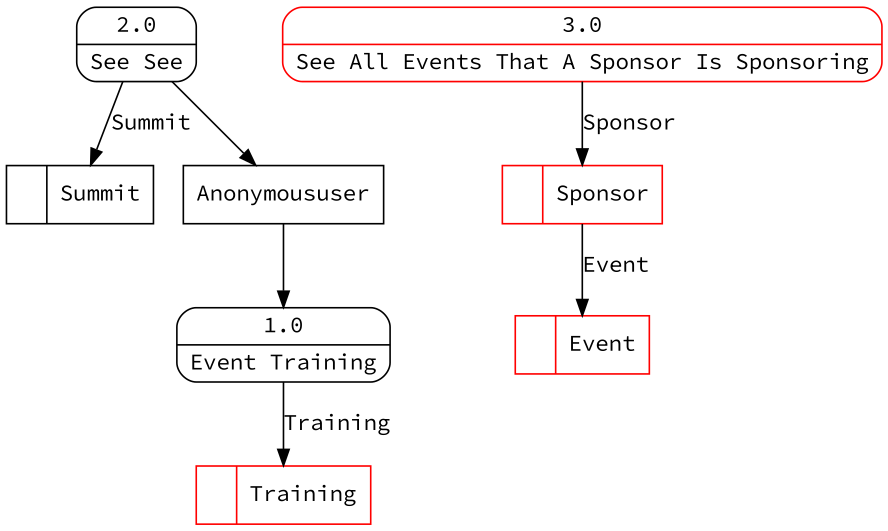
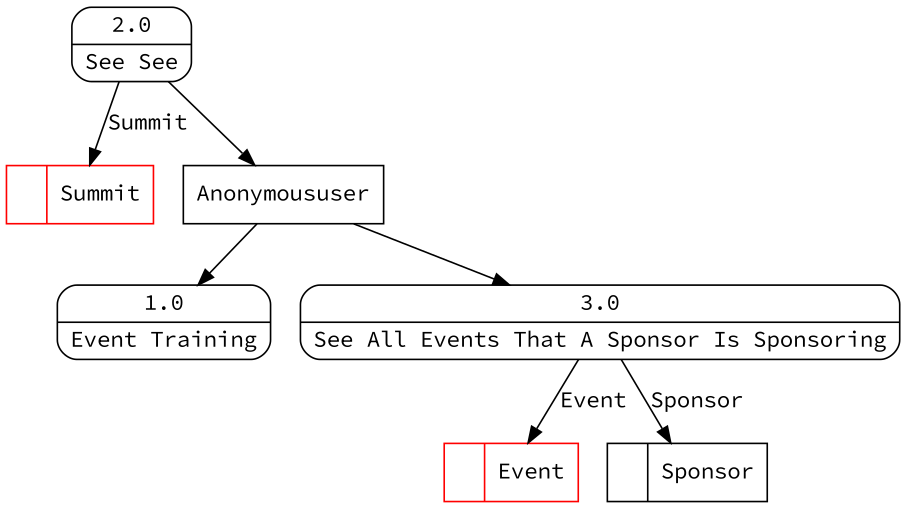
  digraph {
    fontname="Source Code Pro"
    node [fontname="Source Code Pro" shape=record]
    edge [fontname="Source Code Pro"]
-   n1 [color=black label="<f0>  |<f1> Summit "]
+   n1 [color=red label="<f0>  |<f1> Summit "]
    n2 [color=red label="<f0>  |<f1> Event "]
-   n3 [color=red label="<f0>  |<f1> Training "]
-   n4 [color=red label="<f0>  |<f1> Sponsor "]
+   n4 [color=black label="<f0>  |<f1> Sponsor "]
    n5 [label=Anonymoususer shape=box]
    n6 [label="{<f0> 1.0|<f1> Event Training }" shape=Mrecord]
-   n7 [label="{<f0> 3.0|<f1> See All Events That A Sponsor Is Sponsoring }" shape=Mrecord color=red]
+   n7 [label="{<f0> 3.0|<f1> See All Events That A Sponsor Is Sponsoring }" shape=Mrecord]
    n8 [label="{<f0> 2.0|<f1> See See }" shape=Mrecord]
    n5 -> n6
-   n6 -> n3 [label=Training]
-   n4 -> n2 [label=Event]
+   n5 -> n7
+   n7 -> n2 [label=Event]
    n7 -> n4 [label=Sponsor]
    n8 -> n1 [label=Summit]
    n8 -> n5
  }
